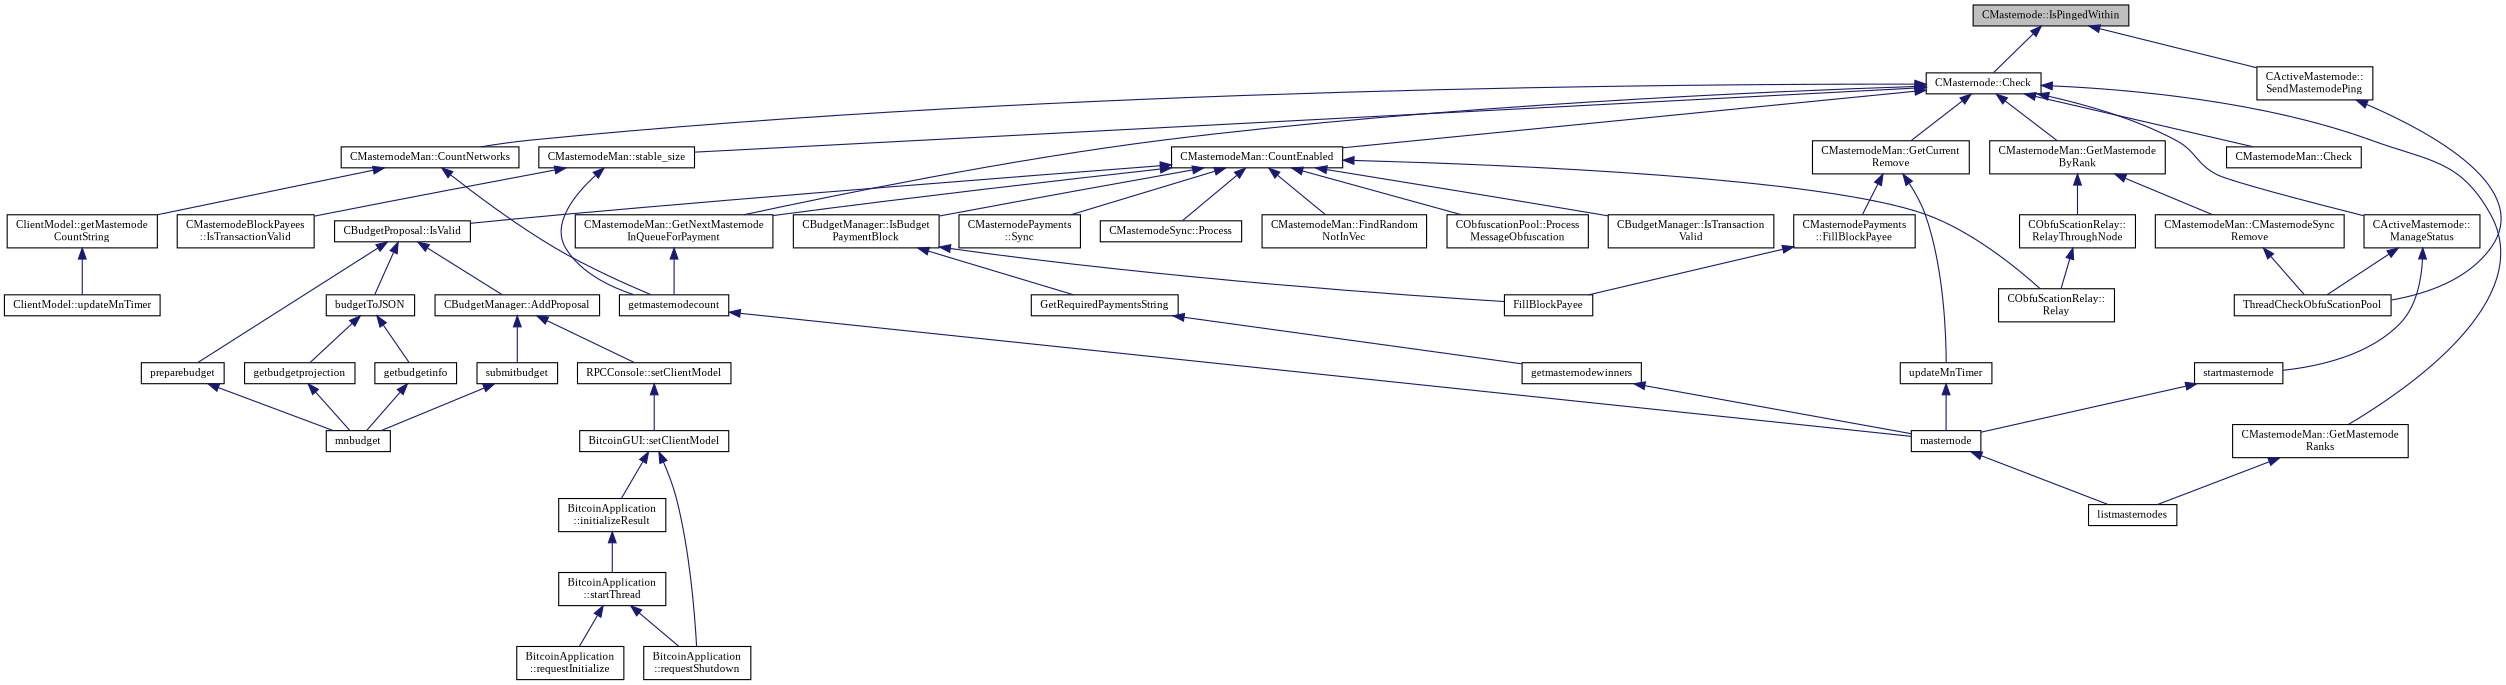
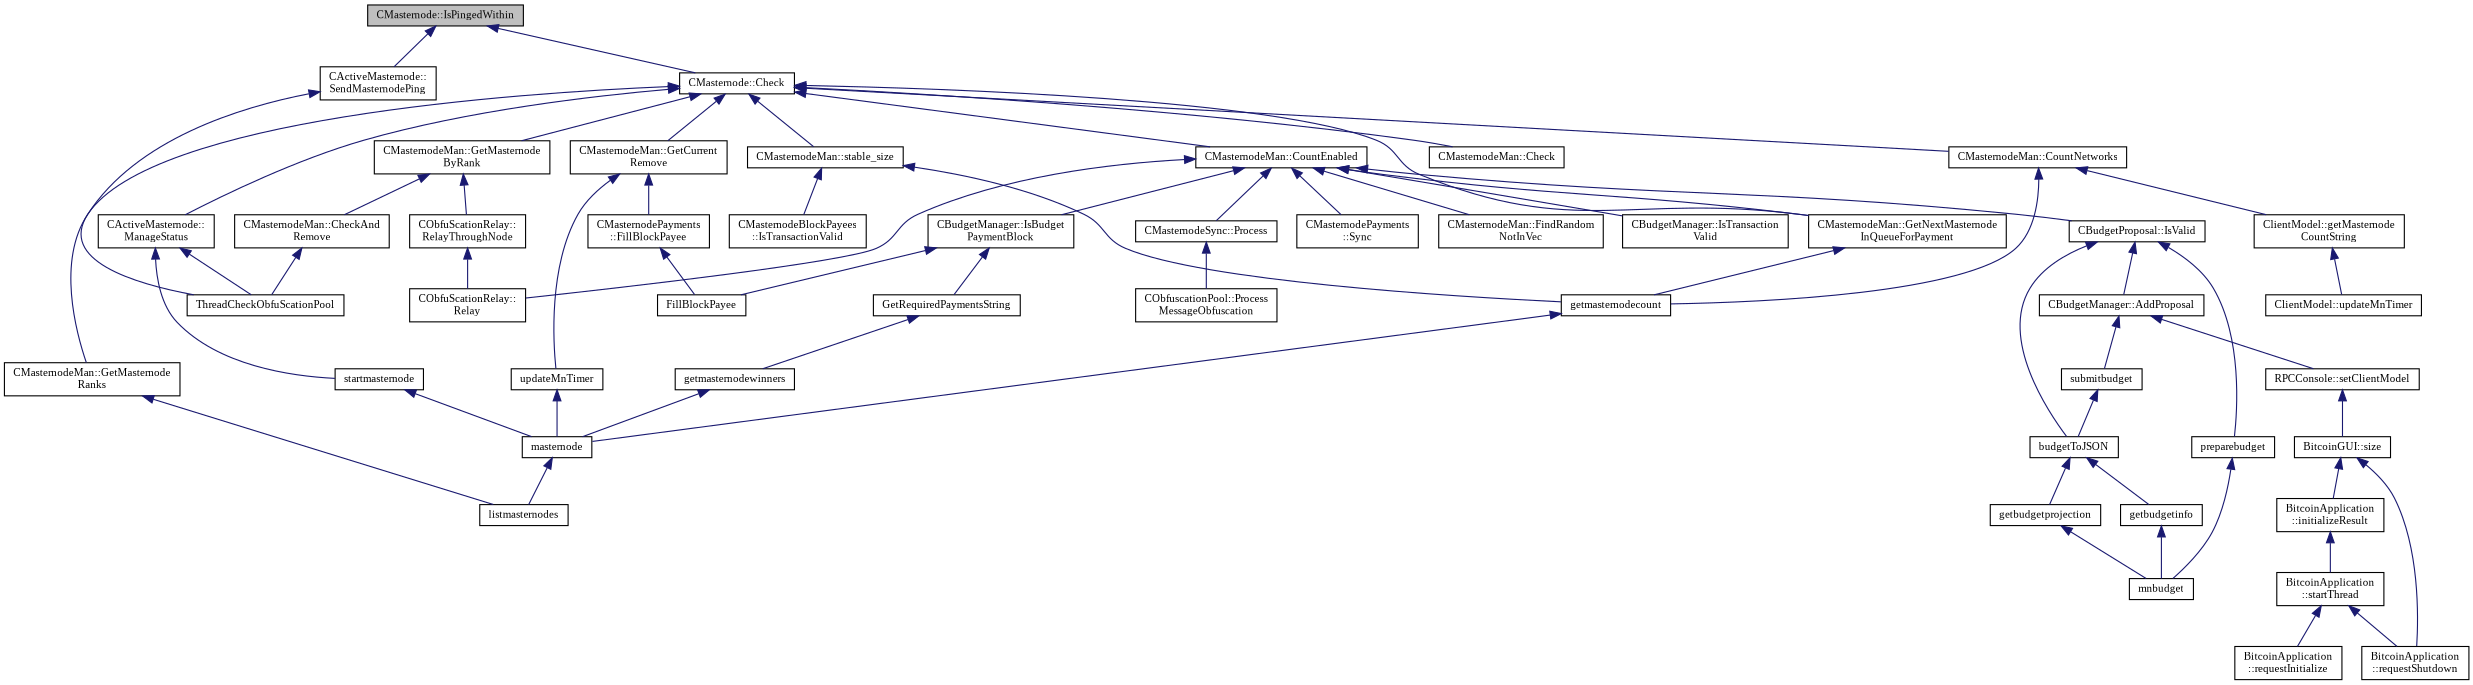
  digraph {
    fontname="Liberation Serif"
    rankdir=TB
    node [color=black fillcolor=white fontname="Liberation Serif" fontsize=10 shape=record style=filled]
    edge [color=midnightblue dir=back fontname="Liberation Serif" fontsize=10 labelfontname=Helvetica labelfontsize=10 style=solid]
    n1 [fillcolor=grey75 fontcolor=black height=0.2 label="CMasternode::IsPingedWithin" width=0.4]
    n2 [height=0.2 label="CActiveMasternode::\lSendMasternodePing" width=0.4]
    n3 [height=0.2 label="CMasternode::Check" width=0.4]
    n4 [height=0.2 label=ThreadCheckObfuScationPool width=0.4]
    n5 [height=0.2 label="CActiveMasternode::\lManageStatus" width=0.4]
    n6 [height=0.2 label="CMasternodeMan::Check" width=0.4]
    n7 [height=0.2 label="CMasternodeMan::stable_size" width=0.4]
    n8 [height=0.2 label="CMasternodeMan::CountEnabled" width=0.4]
    n9 [height=0.2 label="CMasternodeMan::GetNextMasternode\lInQueueForPayment" width=0.4]
    n10 [height=0.2 label="CMasternodeMan::CountNetworks" width=0.4]
    n11 [height=0.2 label="CMasternodeMan::GetCurrent\lRemove" width=0.4]
    n12 [height=0.2 label="CMasternodeMan::GetMasternode\lRanks" width=0.4]
    n13 [height=0.2 label="CMasternodeMan::GetMasternode\lByRank" width=0.4]
    n14 [height=0.2 label=startmasternode width=0.4]
    n15 [height=0.2 label="CMasternodeBlockPayees\l::IsTransactionValid" width=0.4]
    n16 [height=0.2 label=getmasternodecount width=0.4]
    n17 [height=0.2 label="CBudgetManager::IsBudget\lPaymentBlock" width=0.4]
    n18 [height=0.2 label="CBudgetManager::IsTransaction\lValid" width=0.4]
    n19 [height=0.2 label="CBudgetProposal::IsValid" width=0.4]
    n20 [height=0.2 label="CMasternodePayments\l::Sync" width=0.4]
    n21 [height=0.2 label="CMasternodeSync::Process" width=0.4]
    n22 [height=0.2 label="CMasternodeMan::FindRandom\lNotInVec" width=0.4]
    n23 [height=0.2 label="CObfuScationRelay::\lRelay" width=0.4]
    n24 [height=0.2 label="CObfuscationPool::Process\lMessageObfuscation" width=0.4]
    n25 [height=0.2 label="ClientModel::getMasternode\lCountString" width=0.4]
    n26 [height=0.2 label="CMasternodePayments\l::FillBlockPayee" width=0.4]
    n27 [height=0.2 label=updateMnTimer width=0.4]
    n28 [height=0.2 label=listmasternodes width=0.4]
-   n29 [height=0.2 label="CMasternodeMan::CMasternodeSync\lRemove" width=0.4]
+   n29 [height=0.2 label="CMasternodeMan::CheckAnd\lRemove" width=0.4]
    n30 [height=0.2 label="CObfuScationRelay::\lRelayThroughNode" width=0.4]
    n31 [height=0.2 label=masternode width=0.4]
    n32 [height=0.2 label=FillBlockPayee width=0.4]
    n33 [height=0.2 label=GetRequiredPaymentsString width=0.4]
    n34 [height=0.2 label="CBudgetManager::AddProposal" width=0.4]
    n35 [height=0.2 label=budgetToJSON width=0.4]
    n36 [height=0.2 label=preparebudget width=0.4]
    n37 [height=0.2 label=getmasternodewinners width=0.4]
    n38 [height=0.2 label=submitbudget width=0.4]
    n39 [height=0.2 label="RPCConsole::setClientModel" width=0.4]
    n40 [height=0.2 label=getbudgetprojection width=0.4]
    n41 [height=0.2 label=getbudgetinfo width=0.4]
    n42 [height=0.2 label=mnbudget width=0.4]
    n43 [height=0.2 label="ClientModel::updateMnTimer" width=0.4]
-   n44 [height=0.2 label="BitcoinGUI::setClientModel" width=0.4]
+   n44 [height=0.2 label="BitcoinGUI::size" width=0.4]
    n45 [height=0.2 label="BitcoinApplication\l::requestShutdown" width=0.4]
    n46 [height=0.2 label="BitcoinApplication\l::initializeResult" width=0.4]
    n47 [height=0.2 label="BitcoinApplication\l::startThread" width=0.4]
    n48 [height=0.2 label="BitcoinApplication\l::requestInitialize" width=0.4]
    n1 -> n2
    n1 -> n3
    n2 -> n4
    n3 -> n5
    n3 -> n6
    n3 -> n7
    n3 -> n8
    n3 -> n9
    n3 -> n10
    n3 -> n11
    n3 -> n12
    n3 -> n13
    n5 -> n4
    n5 -> n14
    n7 -> n15
    n7 -> n16
    n8 -> n9
    n8 -> n17
    n8 -> n18
    n8 -> n19
    n8 -> n20
    n8 -> n21
    n8 -> n22
    n8 -> n23
-   n8 -> n24
+   n21 -> n24
    n9 -> n16
    n10 -> n16
    n10 -> n25
    n11 -> n26
    n11 -> n27
    n12 -> n28
    n13 -> n29
    n13 -> n30
    n14 -> n31
    n16 -> n31
    n17 -> n32
    n17 -> n33
    n19 -> n34
    n19 -> n35
    n19 -> n36
    n25 -> n43
    n26 -> n32
    n27 -> n31
    n29 -> n4
    n30 -> n23
    n31 -> n28
    n33 -> n37
    n34 -> n38
    n34 -> n39
    n35 -> n40
    n35 -> n41
    n36 -> n42
    n37 -> n31
-   n38 -> n42
+   n38 -> n35
    n39 -> n44
    n40 -> n42
    n41 -> n42
    n44 -> n45
    n44 -> n46
    n46 -> n47
    n47 -> n45
    n47 -> n48
  }
